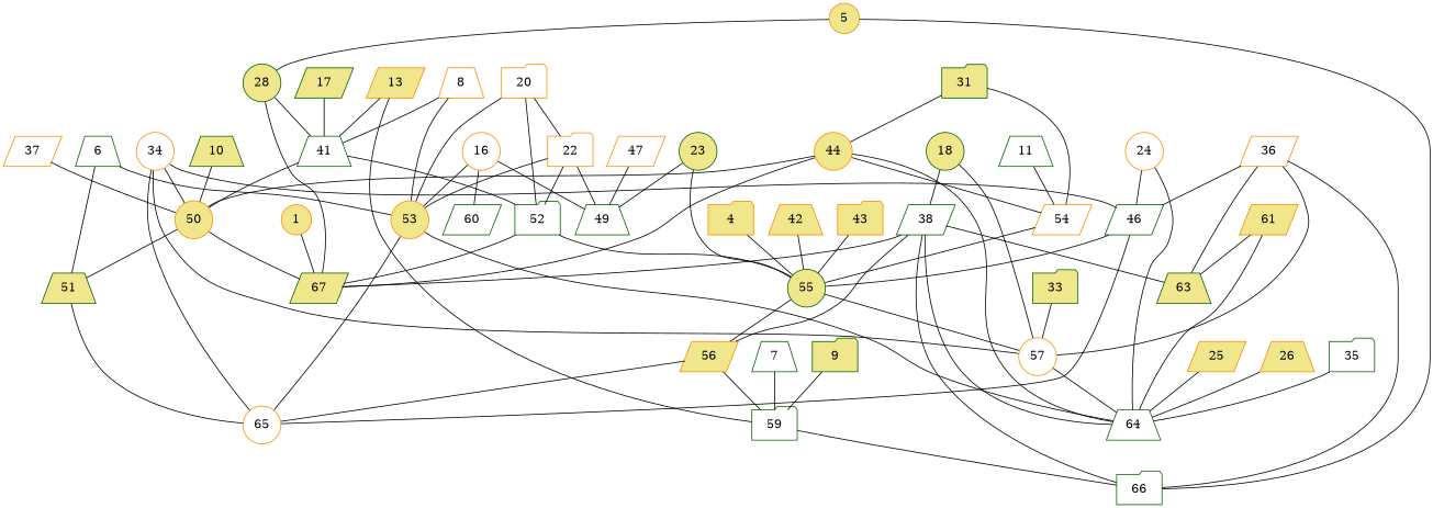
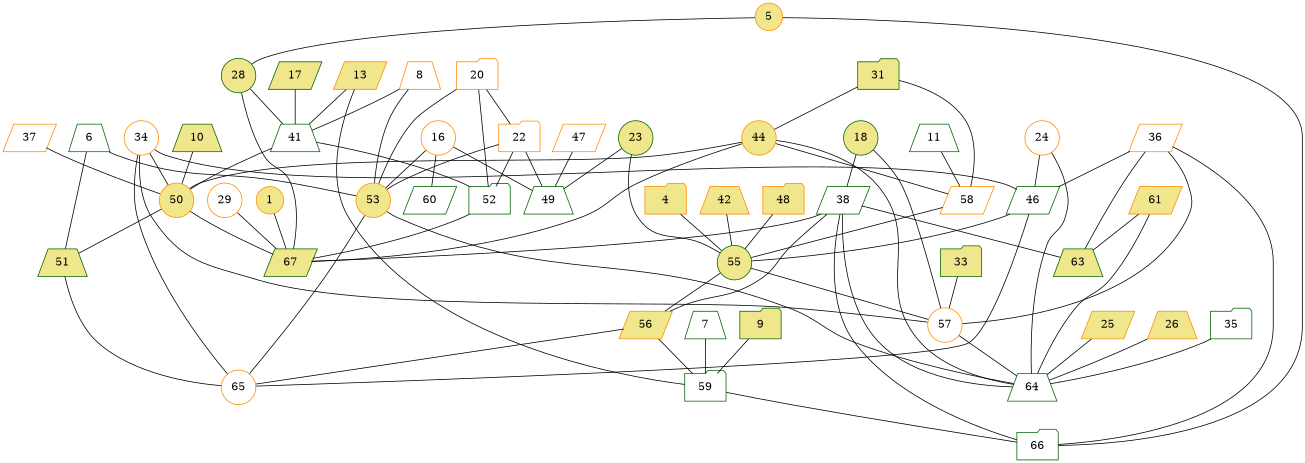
  graph {
    node [color=darkorange fillcolor=white shape=circle style=filled]
    edge [weight=1.0]
    67 [color=darkgreen fillcolor=khaki shape=parallelogram]
    1 [fillcolor=khaki]
    4 [fillcolor=khaki shape=folder]
    55 [color=darkgreen fillcolor=khaki]
    57
    56 [fillcolor=khaki shape=parallelogram]
    28 [color=darkgreen fillcolor=khaki]
    5 [fillcolor=khaki]
    66 [color=darkgreen shape=folder]
    41 [color=darkgreen shape=trapezium]
    6 [color=darkgreen shape=trapezium]
    51 [color=darkgreen fillcolor=khaki shape=trapezium]
    53 [fillcolor=khaki]
    65
    64 [color=darkgreen shape=trapezium]
    7 [color=darkgreen shape=trapezium]
    59 [color=darkgreen shape=folder]
    8 [shape=trapezium]
    50 [fillcolor=khaki]
    52 [color=darkgreen shape=folder]
    9 [color=darkgreen fillcolor=khaki shape=folder]
    10 [color=darkgreen fillcolor=khaki shape=trapezium]
    11 [color=darkgreen shape=trapezium]
-   54 [shape=parallelogram]
+   54 [shape=parallelogram label=58]
    13 [fillcolor=khaki shape=parallelogram]
    16
    49 [color=darkgreen shape=trapezium]
    60 [color=darkgreen shape=parallelogram]
    17 [color=darkgreen fillcolor=khaki shape=parallelogram]
    18 [color=darkgreen fillcolor=khaki]
    38 [color=darkgreen shape=parallelogram]
    63 [color=darkgreen fillcolor=khaki shape=trapezium]
    20 [shape=folder]
    22 [shape=folder]
    23 [color=darkgreen fillcolor=khaki]
    24
    46 [color=darkgreen shape=parallelogram]
    25 [fillcolor=khaki shape=parallelogram]
    61 [fillcolor=khaki shape=parallelogram]
    26 [fillcolor=khaki shape=trapezium]
+   29
    31 [color=darkgreen fillcolor=khaki shape=folder]
    44 [fillcolor=khaki]
    33 [color=darkgreen fillcolor=khaki shape=folder]
    34
    35 [color=darkgreen shape=folder]
    36 [shape=parallelogram]
    37 [shape=parallelogram]
    42 [fillcolor=khaki shape=trapezium]
    47 [shape=parallelogram]
-   48 [fillcolor=khaki shape=folder label=43]
+   48 [fillcolor=khaki shape=folder]
    1 -- 67
    4 -- 55
    55 -- 57
    55 -- 56
    57 -- 64
    56 -- 65
    56 -- 59
    28 -- 67 [weight=2.0]
    28 -- 41
    5 -- 28
    5 -- 66
    41 -- 50
    41 -- 52
    6 -- 51
    6 -- 53
    51 -- 65 [weight=2.0]
    53 -- 65
    53 -- 64
    7 -- 59
    59 -- 66
    8 -- 41
    8 -- 53
    50 -- 67
    50 -- 51
    52 -- 67
-   52 -- 55
    9 -- 59
    10 -- 50
    11 -- 54 [weight=2.0]
    54 -- 55
    13 -- 41
    13 -- 59
    16 -- 53
    16 -- 49
    16 -- 60
    17 -- 41
    18 -- 57
    18 -- 38
    38 -- 67
    38 -- 56
    38 -- 66
    38 -- 64
    38 -- 63
    20 -- 53
    20 -- 52
    20 -- 22
    22 -- 53 [weight=2.0]
    22 -- 52
    22 -- 49
    23 -- 55
    23 -- 49
    24 -- 64
    24 -- 46
    46 -- 55
    46 -- 65
    25 -- 64
    61 -- 64
    61 -- 63 [weight=2.0]
    26 -- 64
+   29 -- 67
    31 -- 54
    31 -- 44
    44 -- 67 [weight=2.0]
    44 -- 64
    44 -- 50
    44 -- 54
    33 -- 57
    34 -- 57
    34 -- 65
    34 -- 50
    34 -- 46
    35 -- 64
    36 -- 57
    36 -- 66
    36 -- 63
    36 -- 46
    37 -- 50
    42 -- 55
    47 -- 49
    48 -- 55
  }
